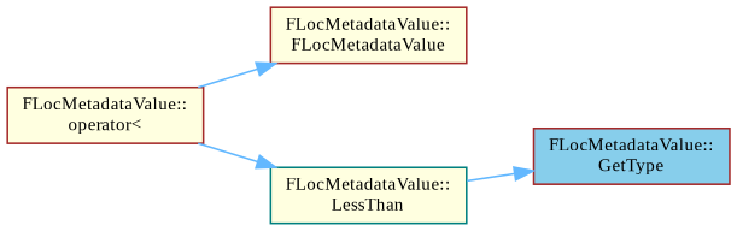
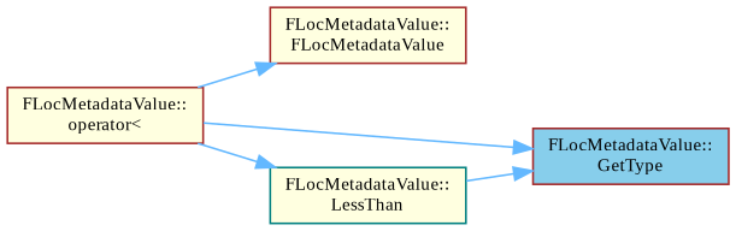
  digraph {
    fontname="Liberation Serif"
    rankdir=LR
    node [color=brown fillcolor=lightyellow fontname="Liberation Serif" fontsize=10 shape=box style=filled]
    edge [color=steelblue1 fontname="Liberation Serif" fontsize=10 labelfontname=Helvetica labelfontsize=10 style=solid]
    n1 [fontcolor=black height=0.2 label="FLocMetadataValue::\loperator\<" width=0.4]
    n2 [height=0.2 label="FLocMetadataValue::\lFLocMetadataValue" width=0.4]
    n3 [fillcolor=skyblue height=0.2 label="FLocMetadataValue::\lGetType" width=0.4]
    n4 [color=teal height=0.2 label="FLocMetadataValue::\lLessThan" width=0.4]
    n1 -> n2
+   n1 -> n3
    n1 -> n4
    n4 -> n3
  }
